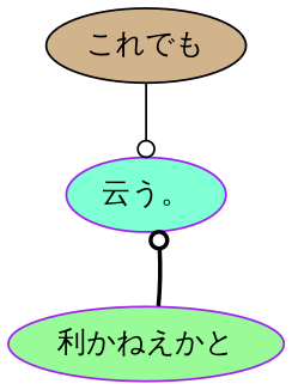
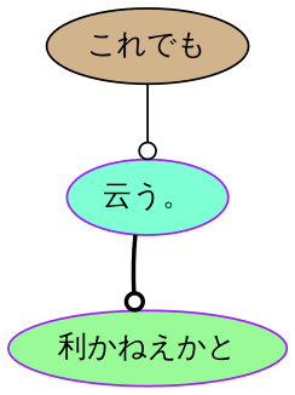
  digraph {
    node [color=purple style=filled]
    edge [arrowhead=odot]
    n1 [color=black fillcolor=tan label="これでも"]
    n2 [fillcolor=aquamarine label="云う。"]
    n3 [fillcolor=palegreen label="利かねえかと"]
    n1 -> n2 [style=solid]
-   n3 -> n2 [style=bold]
+   n2 -> n3 [style=bold]
  }
